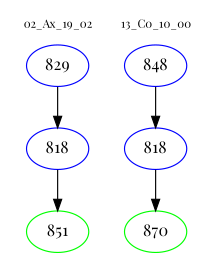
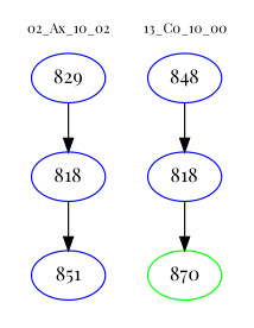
  digraph {
    fontname="Playfair Display"
    node [color=blue fontname="Playfair Display"]
    edge [color=black fontname="Playfair Display"]
    n1 [label=829]
    n2 [label=818]
-   n3 [color=green label=851]
+   n3 [label=851]
    n4 [label=848]
    n5 [label=818]
    n6 [color=green label=870]
    subgraph cluster_1 {
      color=white
      fontsize=10
-     label="02_Ax_19_02"
+     label="02_Ax_10_02"
      n1
      n2
      n3
    }
    subgraph cluster_2 {
      color=white
      fontsize=10
      label="13_C0_10_00"
      n4
      n5
      n6
    }
    n1 -> n2
    n2 -> n3
    n4 -> n5
    n5 -> n6
  }
